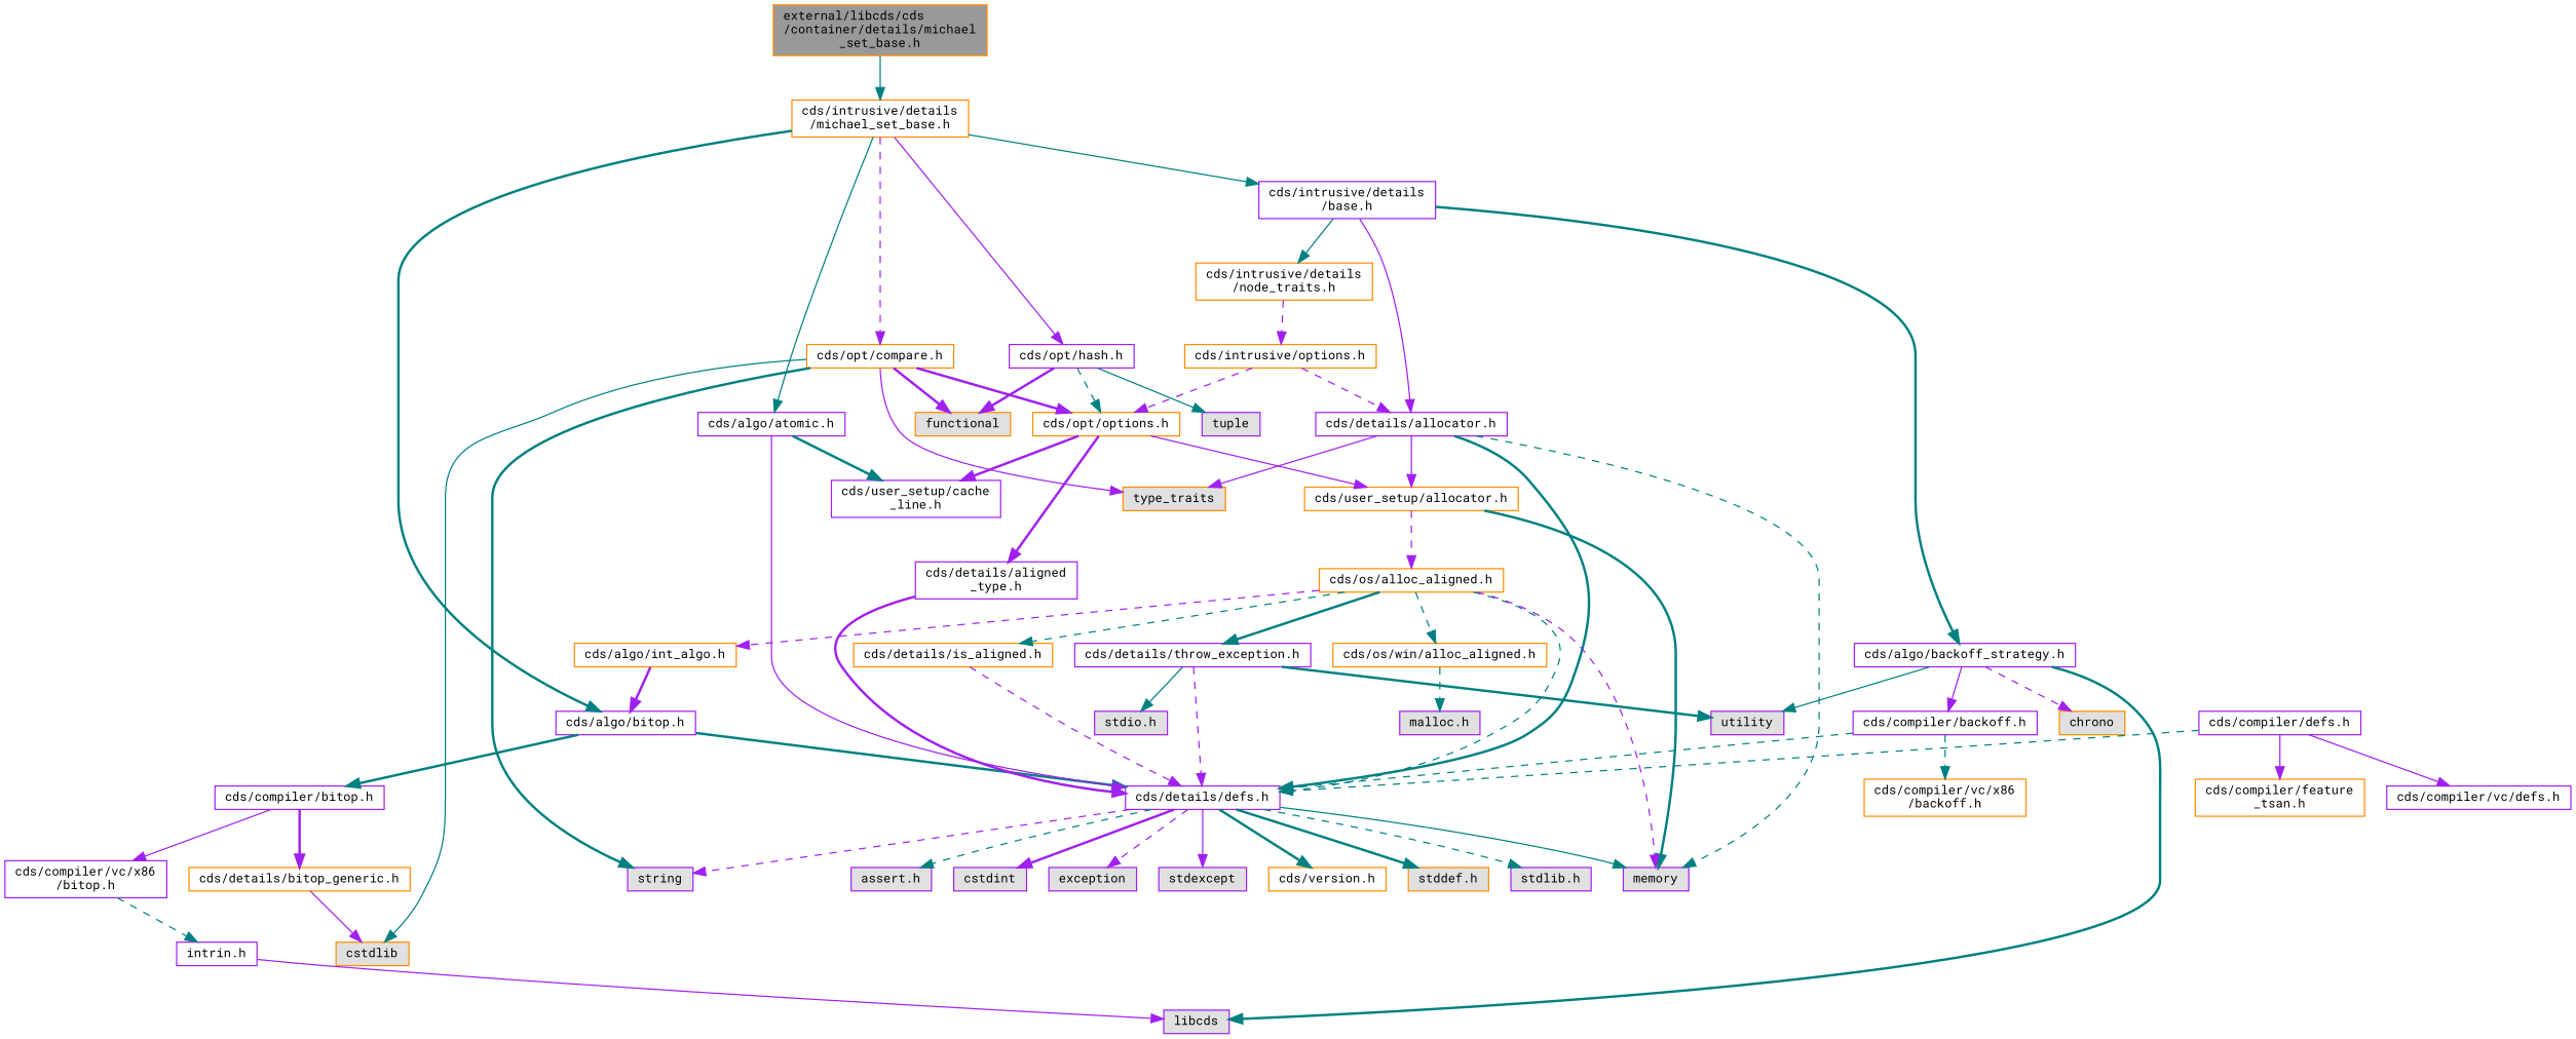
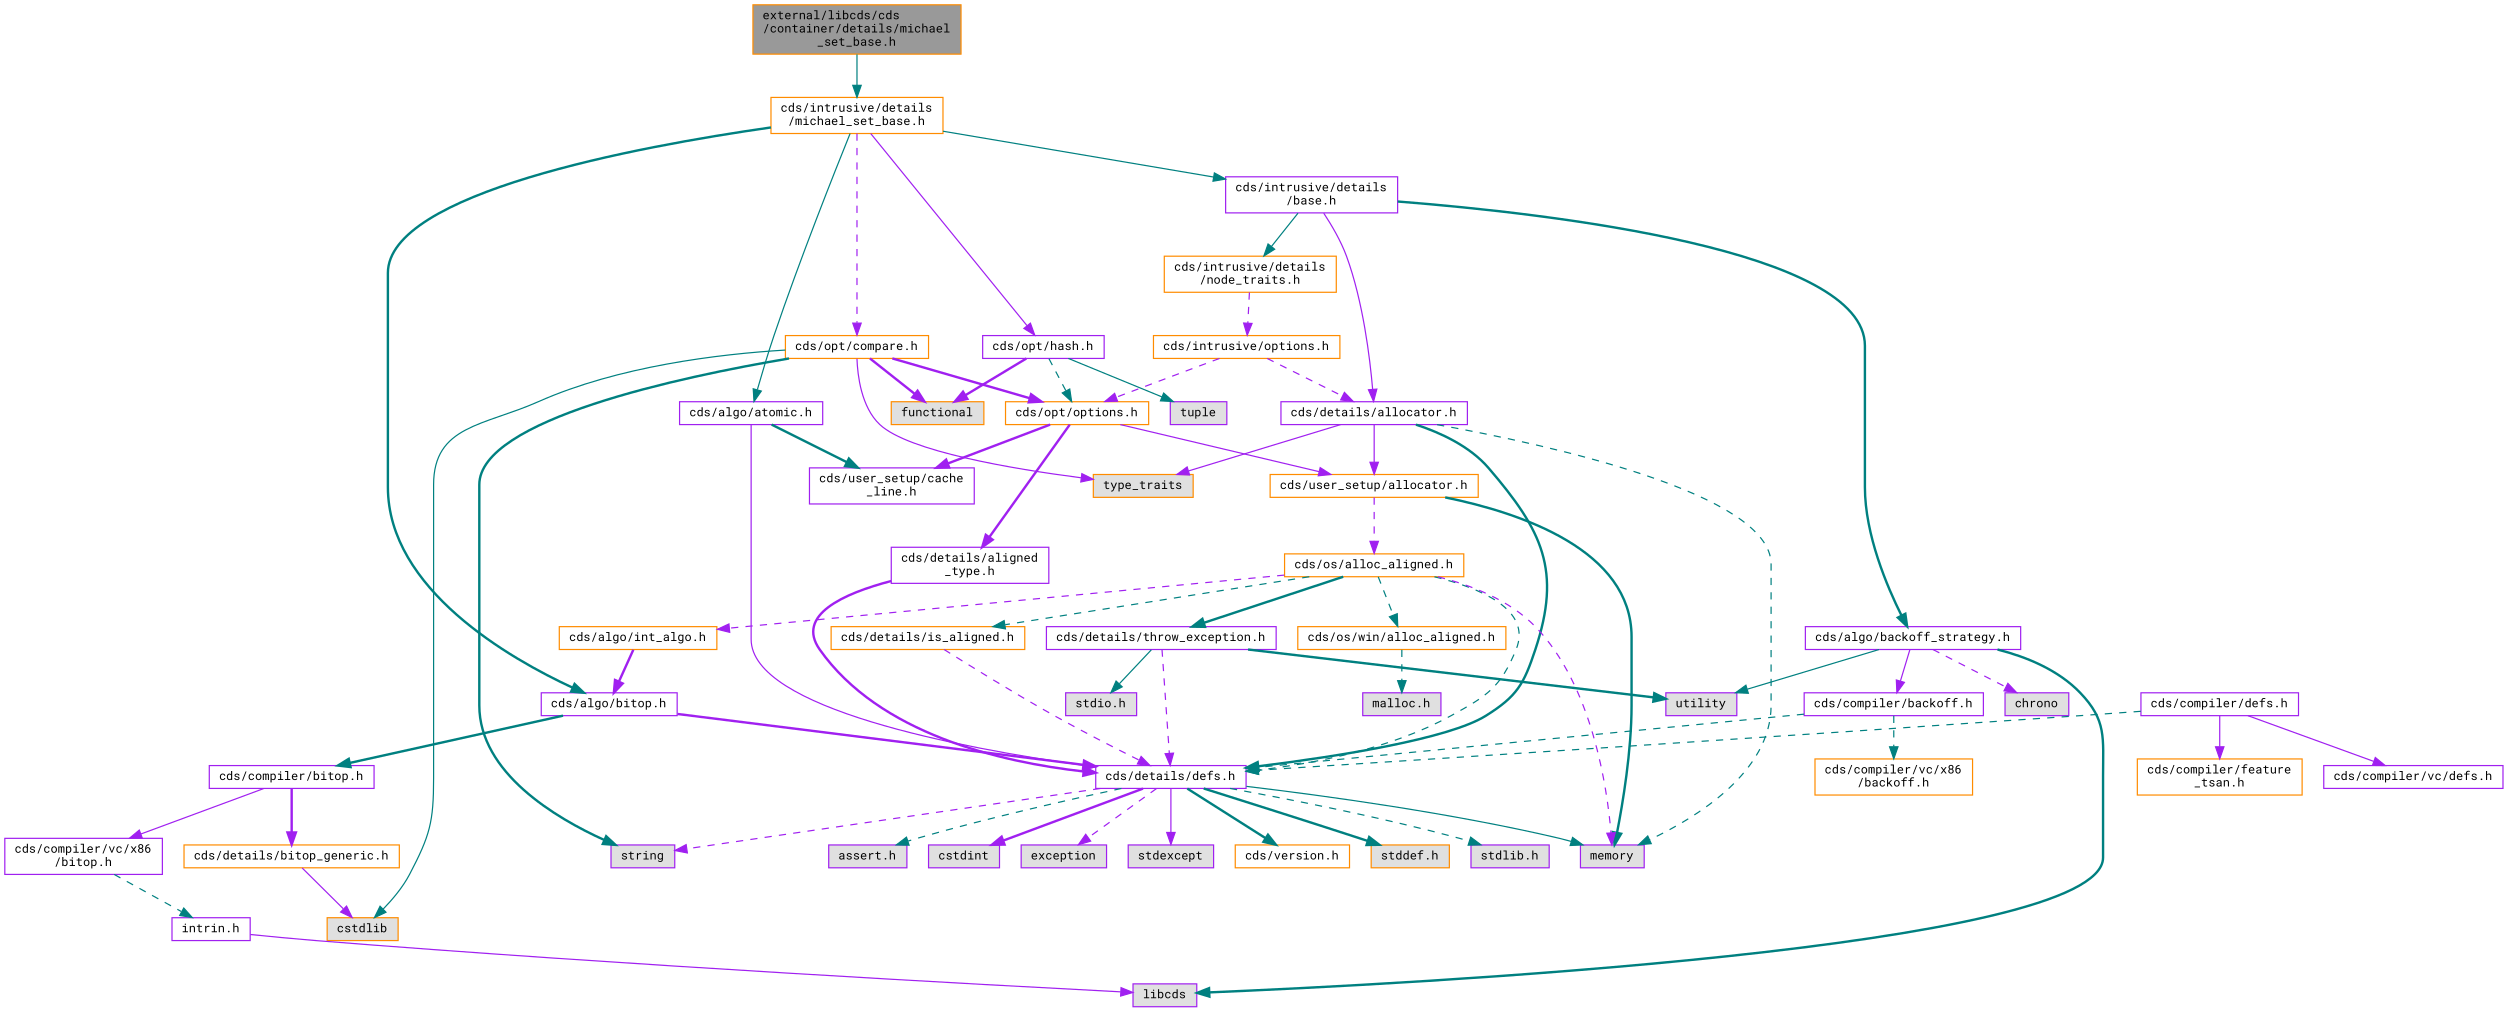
  digraph {
    fontname="Roboto Mono"
    node [color=purple fillcolor=white fontname="Roboto Mono" fontsize=10 shape=box style=filled]
    edge [color=purple fontname="Roboto Mono" fontsize=10 labelfontname=Helvetica labelfontsize=10 style=dashed]
    n1 [color=darkorange fillcolor=grey60 fontcolor=black height=0.2 label="external/libcds/cds\l/container/details/michael\l_set_base.h" width=0.4]
    n2 [color=darkorange height=0.2 label="cds/intrusive/details\l/michael_set_base.h" width=0.4]
    n3 [height=0.2 label="cds/intrusive/details\l/base.h" width=0.4]
    n4 [height=0.2 label="cds/algo/bitop.h" width=0.4]
    n5 [height=0.2 label="cds/algo/atomic.h" width=0.4]
    n6 [color=darkorange height=0.2 label="cds/opt/compare.h" width=0.4]
    n7 [height=0.2 label="cds/opt/hash.h" width=0.4]
    n8 [color=darkorange height=0.2 label="cds/intrusive/details\l/node_traits.h" width=0.4]
    n9 [height=0.2 label="cds/details/allocator.h" width=0.4]
    n10 [height=0.2 label="cds/algo/backoff_strategy.h" width=0.4]
    n11 [height=0.2 label="cds/details/defs.h" width=0.4]
    n12 [height=0.2 label="cds/compiler/bitop.h" width=0.4]
    n13 [height=0.2 label="cds/user_setup/cache\l_line.h" width=0.4]
    n14 [color=darkorange height=0.2 label="cds/opt/options.h" width=0.4]
    n15 [color=darkorange fillcolor="#E0E0E0" height=0.2 label=cstdlib width=0.4]
    n16 [fillcolor="#E0E0E0" height=0.2 label=string width=0.4]
    n17 [color=darkorange fillcolor="#E0E0E0" height=0.2 label=type_traits width=0.4]
    n18 [color=darkorange fillcolor="#E0E0E0" height=0.2 label=functional width=0.4]
    n19 [fillcolor="#E0E0E0" height=0.2 label=tuple width=0.4]
    n20 [color=darkorange height=0.2 label="cds/intrusive/options.h" width=0.4]
    n21 [color=darkorange height=0.2 label="cds/user_setup/allocator.h" width=0.4]
    n22 [fillcolor="#E0E0E0" height=0.2 label=memory width=0.4]
    n23 [fillcolor="#E0E0E0" height=0.2 label=libcds width=0.4]
    n24 [fillcolor="#E0E0E0" height=0.2 label=utility width=0.4]
-   n25 [color=darkorange fillcolor="#E0E0E0" height=0.2 label=chrono width=0.4]
+   n25 [fillcolor="#E0E0E0" height=0.2 label=chrono width=0.4]
    n26 [height=0.2 label="cds/compiler/backoff.h" width=0.4]
    n27 [height=0.2 label="cds/details/aligned\l_type.h" width=0.4]
    n28 [color=darkorange height=0.2 label="cds/os/alloc_aligned.h" width=0.4]
    n29 [color=darkorange fillcolor="#E0E0E0" height=0.2 label="stddef.h" width=0.4]
    n30 [fillcolor="#E0E0E0" height=0.2 label="stdlib.h" width=0.4]
    n31 [fillcolor="#E0E0E0" height=0.2 label="assert.h" width=0.4]
    n32 [fillcolor="#E0E0E0" height=0.2 label=cstdint width=0.4]
    n33 [fillcolor="#E0E0E0" height=0.2 label=exception width=0.4]
    n34 [fillcolor="#E0E0E0" height=0.2 label=stdexcept width=0.4]
    n35 [color=darkorange height=0.2 label="cds/version.h" width=0.4]
    n36 [height=0.2 label="cds/compiler/defs.h" width=0.4]
    n37 [height=0.2 label="cds/compiler/vc/defs.h" width=0.4]
    n38 [color=darkorange height=0.2 label="cds/compiler/feature\l_tsan.h" width=0.4]
    n39 [color=darkorange height=0.2 label="cds/os/win/alloc_aligned.h" width=0.4]
    n40 [color=darkorange height=0.2 label="cds/details/is_aligned.h" width=0.4]
    n41 [color=darkorange height=0.2 label="cds/algo/int_algo.h" width=0.4]
    n42 [height=0.2 label="cds/details/throw_exception.h" width=0.4]
    n43 [fillcolor="#E0E0E0" height=0.2 label="malloc.h" width=0.4]
    n44 [fillcolor="#E0E0E0" height=0.2 label="stdio.h" width=0.4]
    n45 [height=0.2 label="cds/compiler/vc/x86\l/bitop.h" width=0.4]
    n46 [color=darkorange height=0.2 label="cds/details/bitop_generic.h" width=0.4]
    n47 [height=0.2 label="intrin.h" width=0.4]
    n48 [color=darkorange height=0.2 label="cds/compiler/vc/x86\l/backoff.h" width=0.4]
    n1 -> n2 [color=teal style=solid]
    n2 -> n3 [color=teal style=solid]
    n2 -> n4 [color=teal style=bold]
    n2 -> n5 [color=teal style=solid]
    n2 -> n6
    n2 -> n7 [style=solid]
    n3 -> n8 [color=teal style=solid]
    n3 -> n9 [style=solid]
    n3 -> n10 [color=teal style=bold]
-   n4 -> n11 [color=teal style=bold]
+   n4 -> n11 [style=bold]
    n4 -> n12 [color=teal style=bold]
    n5 -> n11 [style=solid]
    n5 -> n13 [color=teal style=bold]
    n6 -> n14 [style=bold]
    n6 -> n15 [color=teal style=solid]
    n6 -> n16 [color=teal style=bold]
    n6 -> n17 [style=solid]
    n6 -> n18 [style=bold]
    n7 -> n14 [color=teal]
    n7 -> n18 [style=bold]
    n7 -> n19 [color=teal style=solid]
    n8 -> n20
    n9 -> n11 [color=teal style=bold]
    n9 -> n17 [style=solid]
    n9 -> n21 [style=solid]
    n9 -> n22 [color=teal]
    n10 -> n23 [color=teal style=bold]
    n10 -> n24 [color=teal style=solid]
    n10 -> n25
    n10 -> n26 [style=solid]
    n11 -> n16
    n11 -> n22 [color=teal style=solid]
    n11 -> n29 [color=teal style=bold]
    n11 -> n30 [color=teal]
    n11 -> n31 [color=teal]
    n11 -> n32 [style=bold]
    n11 -> n33
    n11 -> n34 [style=solid]
    n11 -> n35 [color=teal style=bold]
    n12 -> n45 [style=solid]
    n12 -> n46 [style=bold]
    n14 -> n13 [style=bold]
    n14 -> n21 [style=solid]
    n14 -> n27 [style=bold]
    n20 -> n9
    n20 -> n14
    n21 -> n22 [color=teal style=bold]
    n21 -> n28
    n26 -> n11 [color=teal]
    n26 -> n48 [color=teal]
    n27 -> n11 [style=bold]
    n28 -> n11 [color=teal]
    n28 -> n22
    n28 -> n39 [color=teal]
    n28 -> n40 [color=teal]
    n28 -> n41
    n28 -> n42 [color=teal style=bold]
    n36 -> n11 [color=teal]
    n36 -> n37 [style=solid]
    n36 -> n38 [style=solid]
    n39 -> n43 [color=teal]
    n40 -> n11
    n41 -> n4 [style=bold]
    n42 -> n11
    n42 -> n24 [color=teal style=bold]
    n42 -> n44 [color=teal style=solid]
    n45 -> n47 [color=teal]
    n46 -> n15 [style=solid]
    n47 -> n23 [style=solid]
  }
